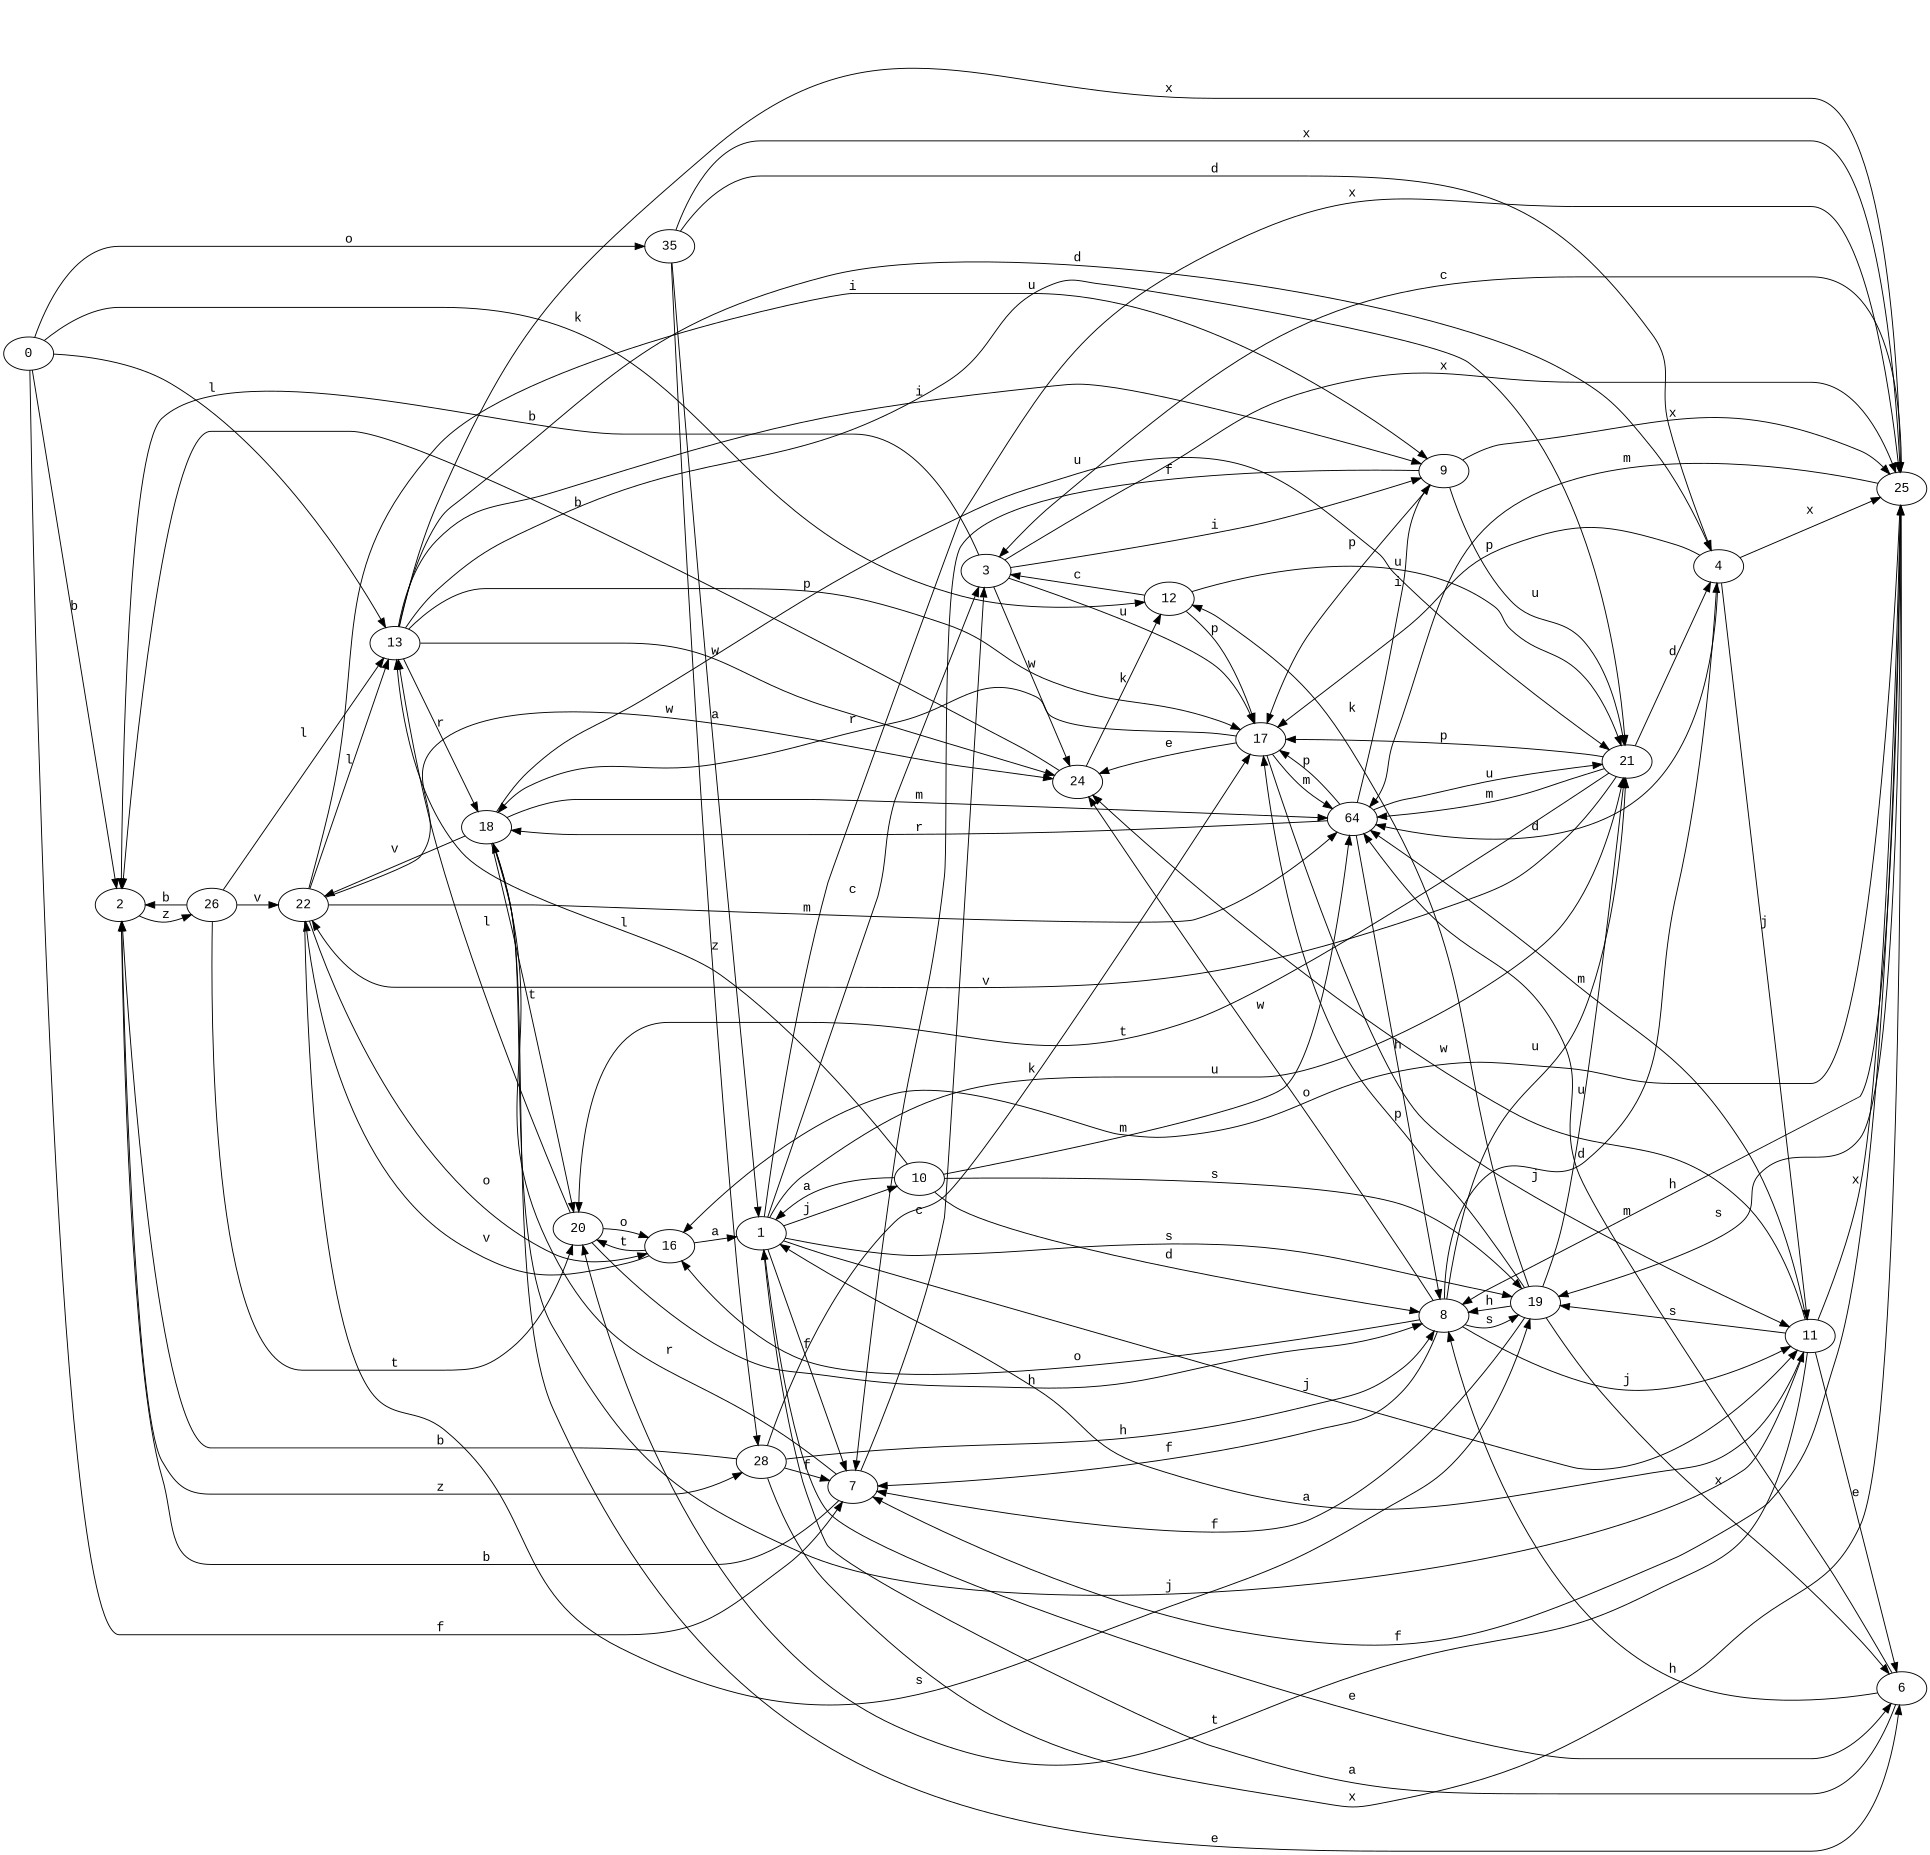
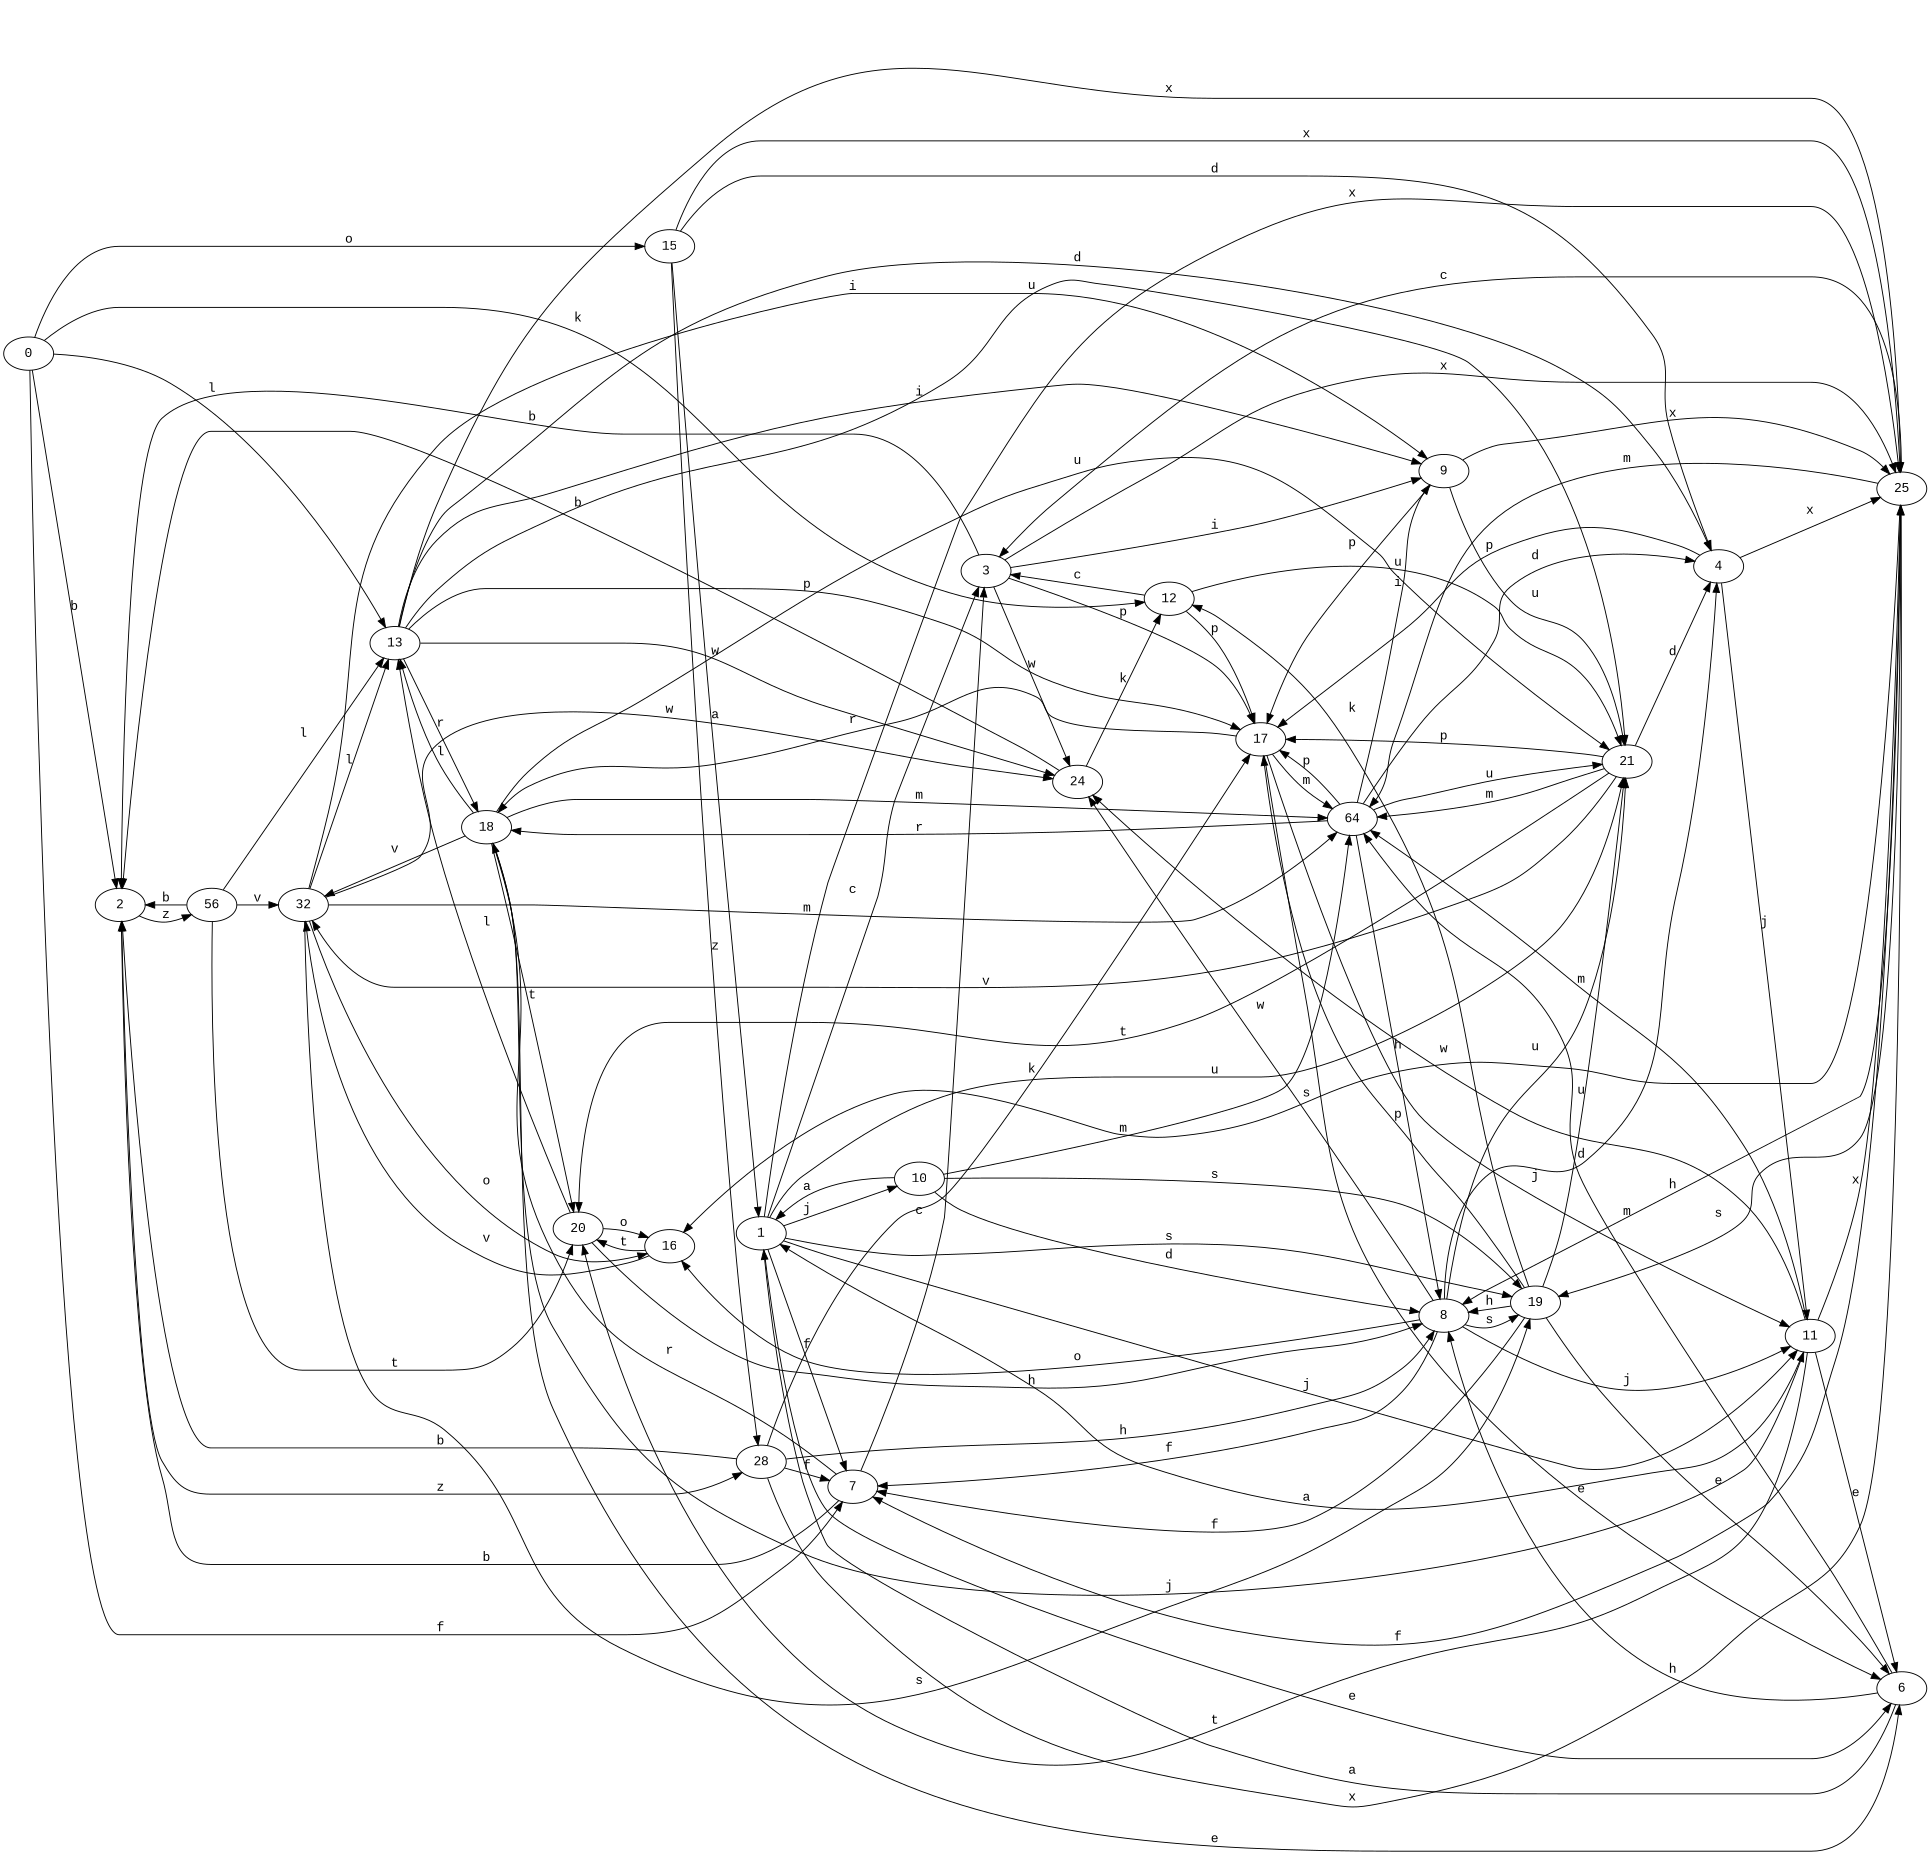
  strict digraph {
    fontname="Liberation Mono"
    rankdir=LR
    node [fontname="Liberation Mono"]
    edge [fontname="Liberation Mono"]
    0
    2
    7
    12
    13
-   15 [label=35]
-   26
+   15
+   26 [label=56]
    28
    3
    18
    21
    17
    25
    9
    24
    4
    1
    6
    10
    11
    19
    8
    n23 [label=64]
    20
-   22
+   22 [label=32]
    16
    0 -> 2 [label=b]
    0 -> 7 [label=f]
    0 -> 12 [label=k]
    0 -> 13 [label=l]
    0 -> 15 [label=o]
    2 -> 26 [label=z]
    2 -> 28 [label=z]
    7 -> 2 [label=b]
    7 -> 3 [label=c]
    7 -> 18 [label=r]
    12 -> 3 [label=c]
    12 -> 21 [label=u]
    12 -> 17 [label=p]
    13 -> 18 [label=r]
    13 -> 21 [label=u]
    13 -> 17 [label=p]
    13 -> 25 [label=x]
    13 -> 9 [label=i]
    13 -> 24 [label=w]
    13 -> 4 [label=d]
    15 -> 28 [label=z]
    15 -> 25 [label=x]
    15 -> 4 [label=d]
    15 -> 1 [label=a]
    26 -> 2 [label=b]
    26 -> 13 [label=l]
    26 -> 20 [label=t]
    26 -> 22 [label=v]
    28 -> 2 [label=b]
    28 -> 7 [label=f]
    28 -> 17 [label=k]
    28 -> 25 [label=x]
    28 -> 8 [label=h]
    3 -> 2 [label=b]
-   3 -> 17 [label=u]
+   3 -> 17 [label=p]
    3 -> 25 [label=x]
    3 -> 9 [label=i]
    3 -> 24 [label=w]
-   10 -> 13 [label=l]
+   18 -> 13 [label=l]
    18 -> 21 [label=u]
    18 -> 6 [label=e]
    18 -> 11 [label=j]
    18 -> n23 [label=m]
    18 -> 20 [label=t]
    18 -> 22 [label=v]
    21 -> 17 [label=p]
    21 -> 4 [label=d]
    21 -> n23 [label=m]
    21 -> 20 [label=t]
    21 -> 22 [label=v]
    17 -> 18 [label=r]
-   17 -> 24 [label=e]
+   17 -> 6 [label=e]
    17 -> 11 [label=j]
    17 -> n23 [label=m]
    25 -> 7 [label=f]
    25 -> 3 [label=c]
    25 -> 19 [label=s]
    25 -> 8 [label=h]
    25 -> n23 [label=m]
-   25 -> 16 [label=o]
-   9 -> 7 [label=f]
+   25 -> 16 [label=s]
    9 -> 21 [label=u]
    9 -> 17 [label=p]
    9 -> 25 [label=x]
    24 -> 2 [label=b]
    24 -> 12 [label=k]
    4 -> 17 [label=p]
    4 -> 25 [label=x]
    4 -> 11 [label=j]
    1 -> 7 [label=f]
    1 -> 3 [label=c]
    1 -> 21 [label=u]
    1 -> 25 [label=x]
    1 -> 6 [label=e]
    1 -> 10 [label=j]
    1 -> 11 [label=j]
    1 -> 19 [label=s]
    6 -> 1 [label=a]
    6 -> 8 [label=h]
    6 -> n23 [label=m]
    10 -> 1 [label=a]
    10 -> 19 [label=s]
    10 -> 8 [label=d]
    10 -> n23 [label=m]
    11 -> 25 [label=x]
    11 -> 24 [label=w]
    11 -> 1 [label=a]
    11 -> 6 [label=e]
-   11 -> 19 [label=s]
    11 -> n23 [label=m]
    11 -> 20 [label=t]
    19 -> 7 [label=f]
    19 -> 12 [label=k]
    19 -> 21 [label=u]
    19 -> 17 [label=p]
-   19 -> 6 [label=x]
+   19 -> 6 [label=e]
    19 -> 8 [label=h]
    8 -> 7 [label=f]
    8 -> 21 [label=u]
    8 -> 24 [label=w]
    8 -> 4 [label=d]
    8 -> 11 [label=j]
    8 -> 19 [label=s]
    8 -> 16 [label=o]
    n23 -> 18 [label=r]
    n23 -> 21 [label=u]
    n23 -> 17 [label=p]
    n23 -> 9 [label=i]
-   4 -> n23 [label=d]
+   n23 -> 4 [label=d]
    n23 -> 8 [label=h]
    20 -> 13 [label=l]
    20 -> 8 [label=h]
    20 -> 16 [label=o]
    22 -> 13 [label=l]
    22 -> 9 [label=i]
    22 -> 24 [label=w]
    22 -> 19 [label=s]
    22 -> n23 [label=m]
    22 -> 16 [label=o]
-   16 -> 1 [label=a]
    16 -> 20 [label=t]
    16 -> 22 [label=v]
  }
